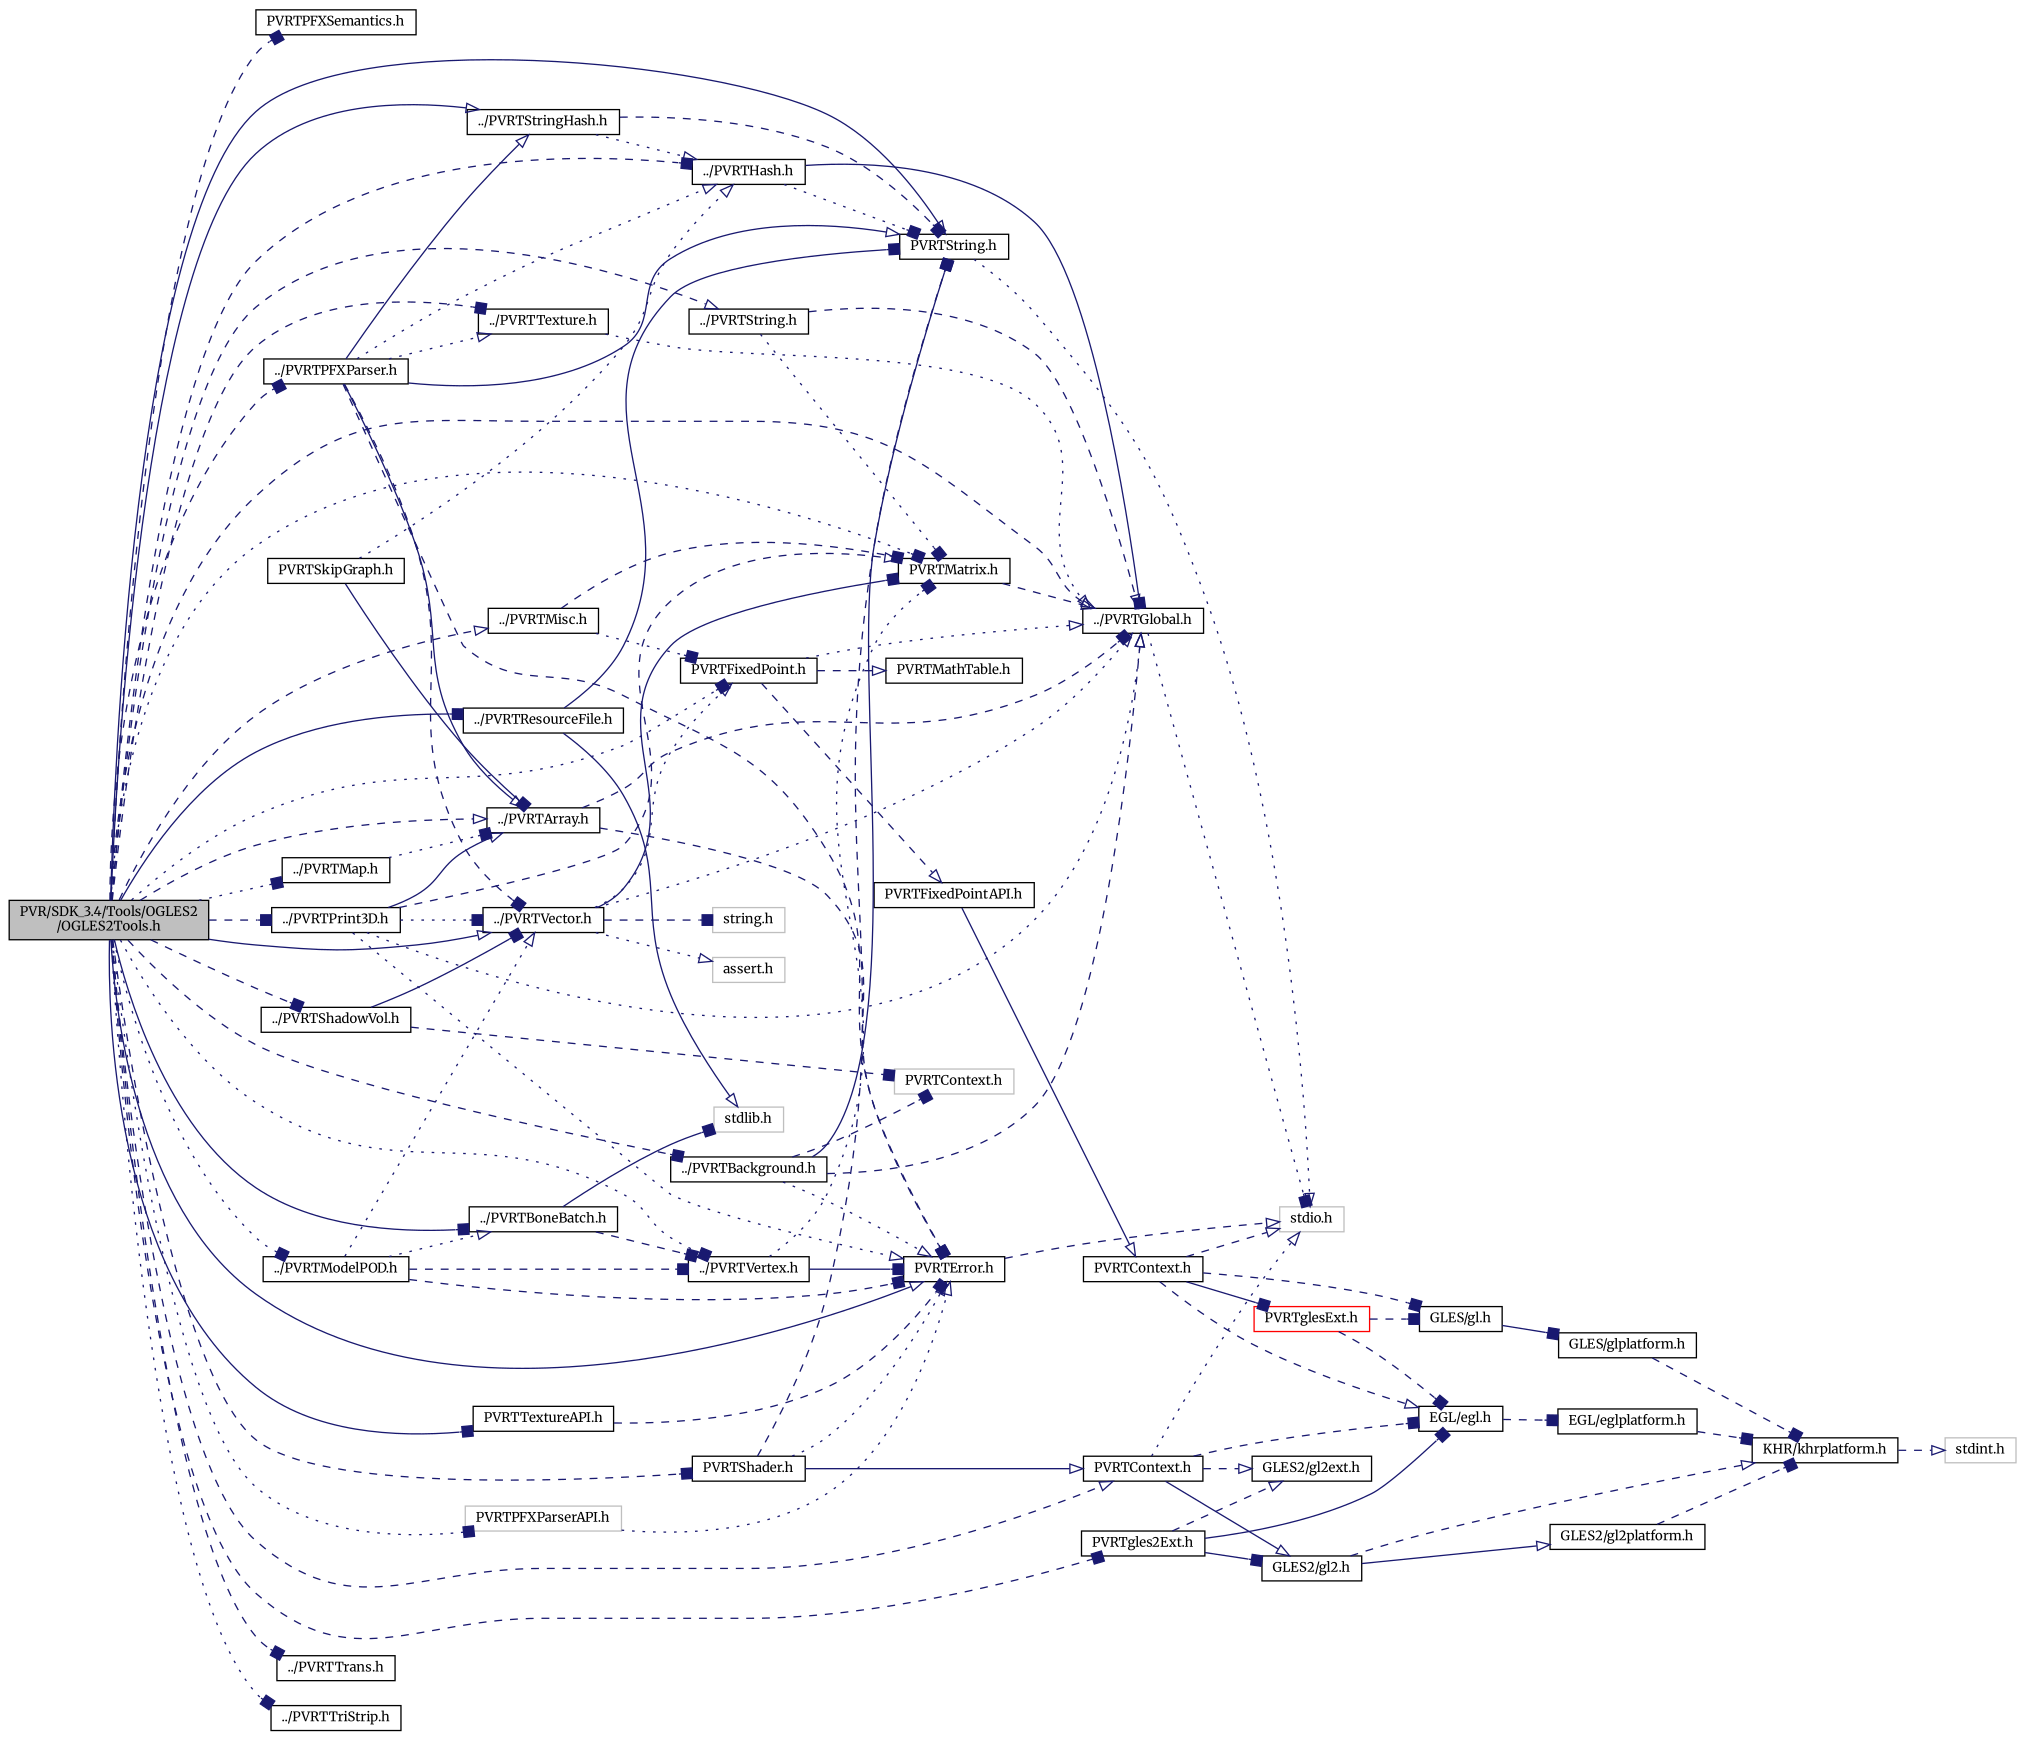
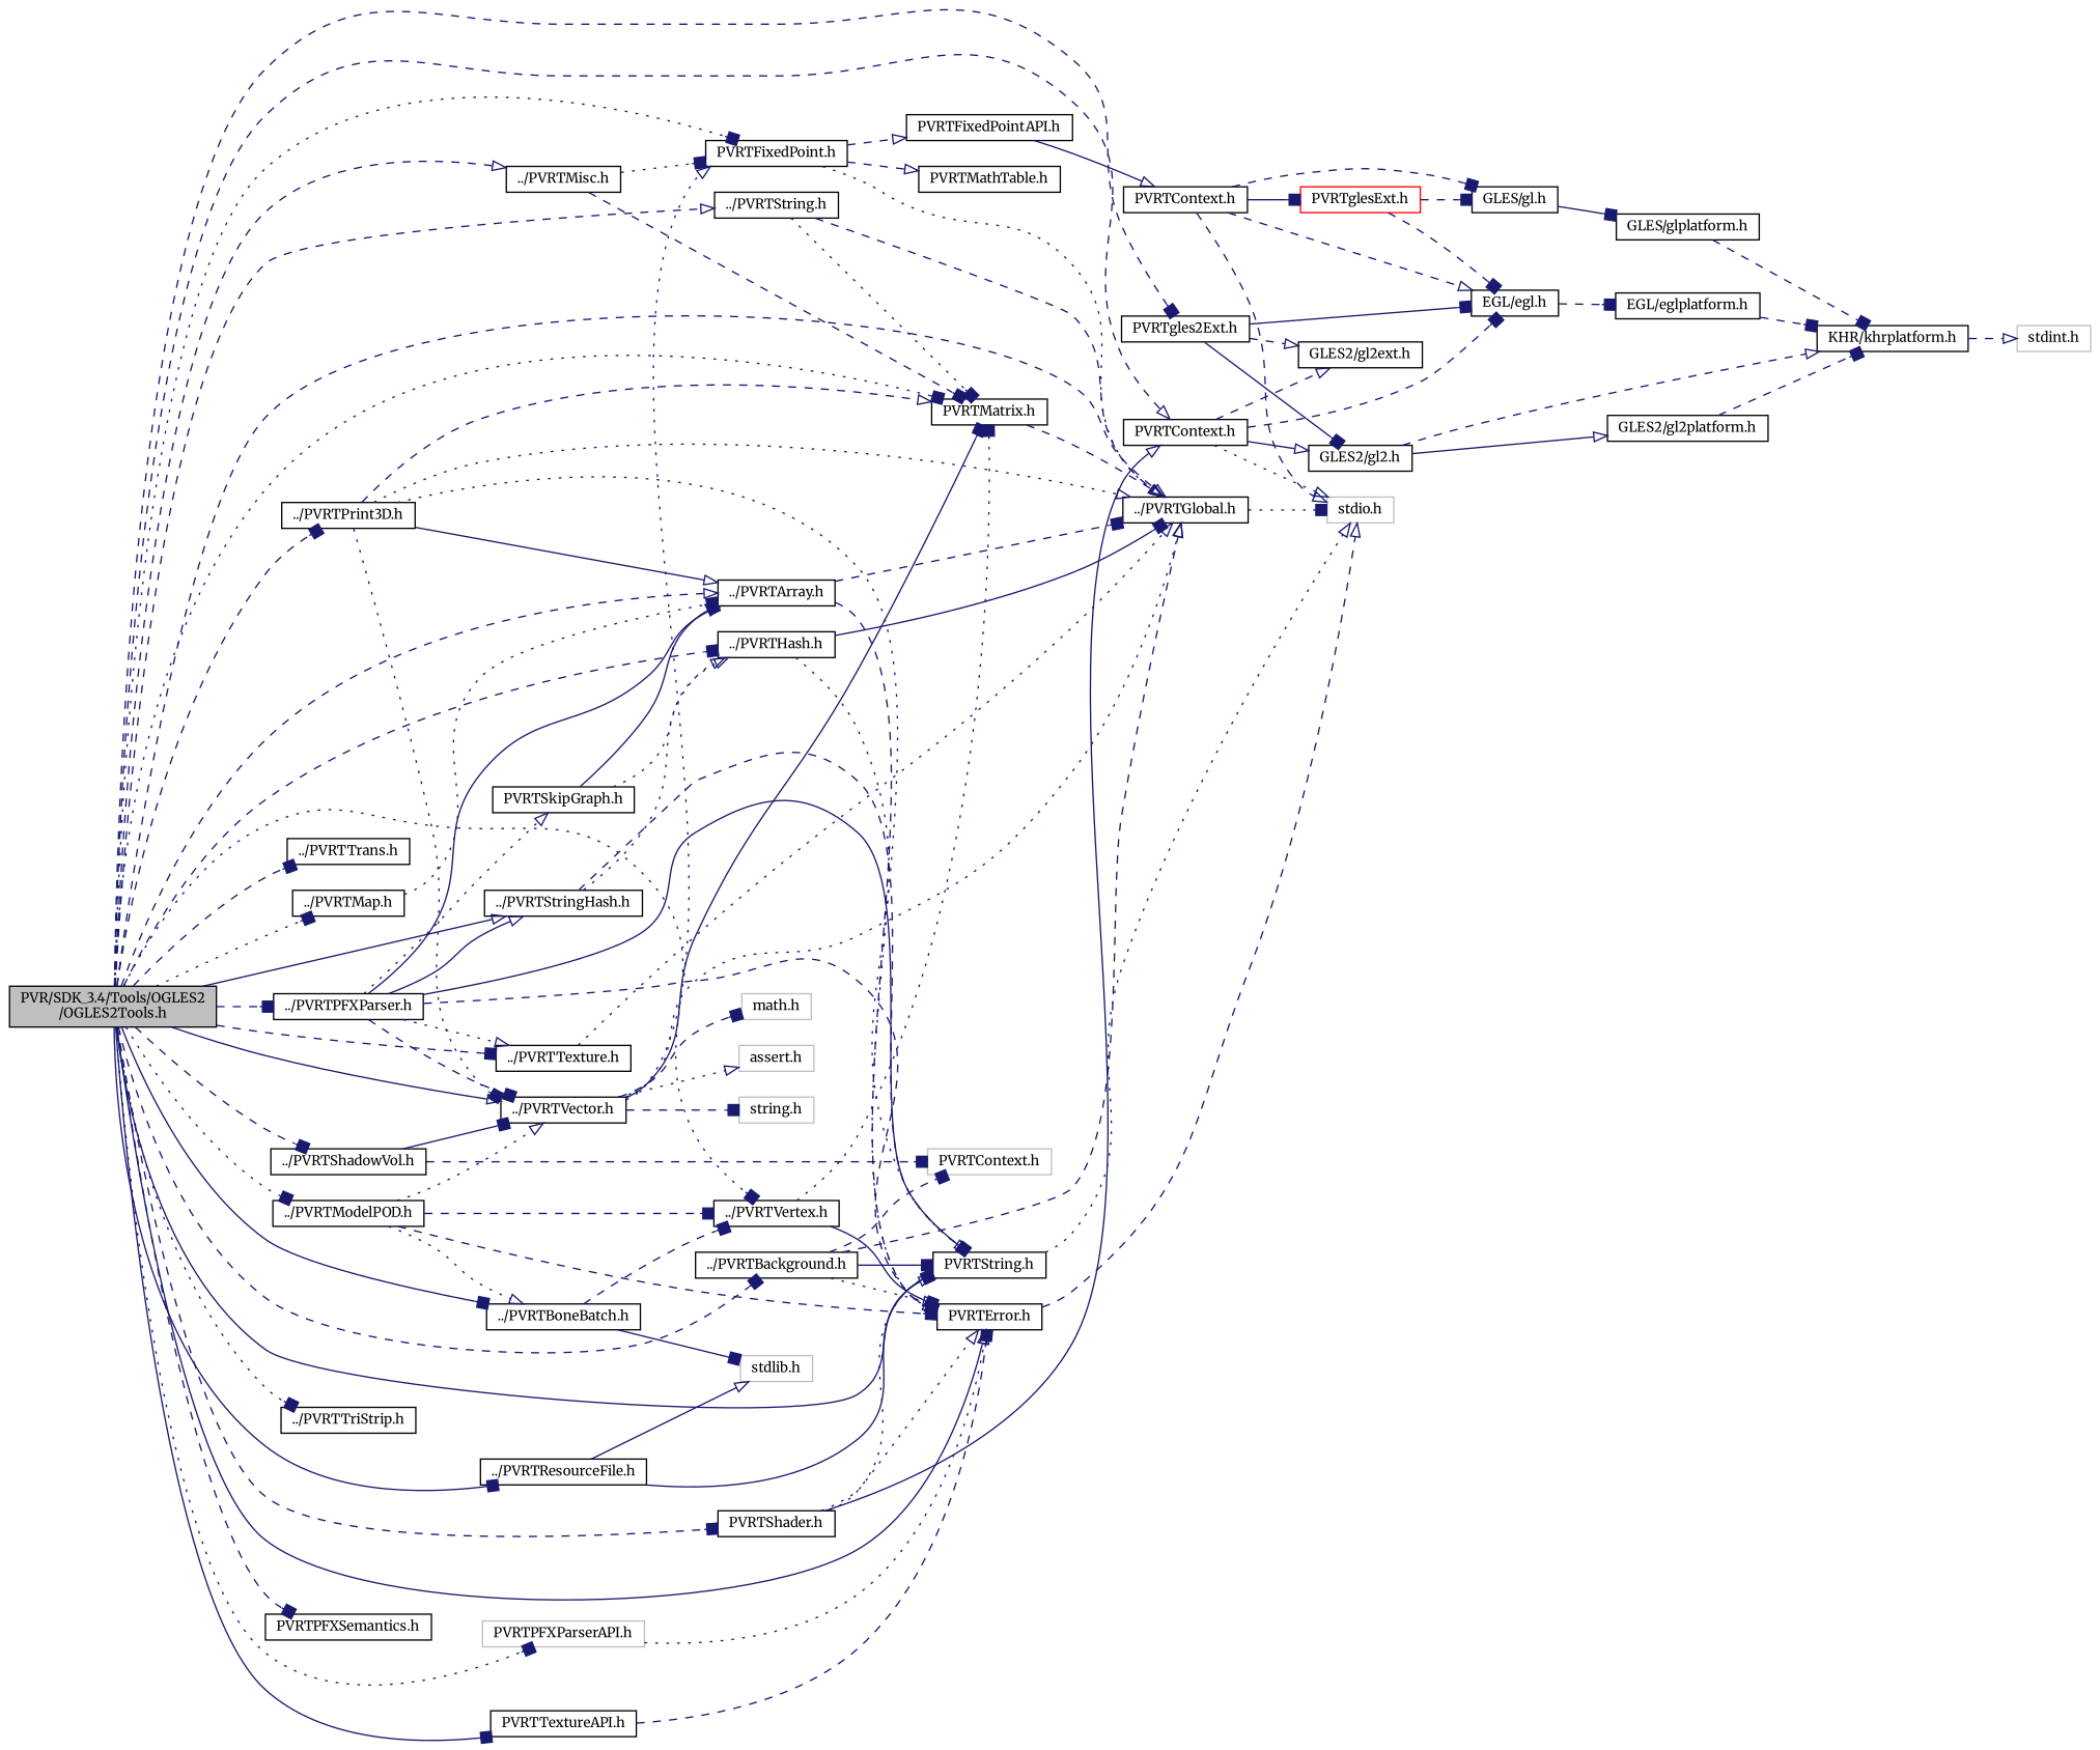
  digraph {
    fontname=Merriweather
    rankdir=LR
    node [color=black fillcolor=white fontname=Merriweather fontsize=10 shape=record style=filled]
    edge [arrowhead=box color=midnightblue fontname=Merriweather fontsize=10 labelfontname=Helvetica labelfontsize=10 style=dashed]
    n1 [fillcolor=grey75 fontcolor=black height=0.2 label="PVR/SDK_3.4/Tools/OGLES2\l/OGLES2Tools.h" width=0.4]
    n2 [height=0.2 label="PVRTContext.h" width=0.4]
    n3 [height=0.2 label="../PVRTGlobal.h" width=0.4]
    n4 [height=0.2 label="../PVRTArray.h" width=0.4]
    n5 [height=0.2 label="PVRTError.h" width=0.4]
    n6 [height=0.2 label="../PVRTHash.h" width=0.4]
    n7 [height=0.2 label="PVRTString.h" width=0.4]
    n8 [height=0.2 label="../PVRTVector.h" width=0.4]
    n9 [height=0.2 label="PVRTFixedPoint.h" width=0.4]
    n10 [height=0.2 label="PVRTMatrix.h" width=0.4]
    n11 [height=0.2 label="../PVRTStringHash.h" width=0.4]
    n12 [height=0.2 label="../PVRTString.h" width=0.4]
    n13 [height=0.2 label="../PVRTTrans.h" width=0.4]
    n14 [height=0.2 label="../PVRTVertex.h" width=0.4]
    n15 [height=0.2 label="../PVRTMap.h" width=0.4]
    n16 [height=0.2 label="../PVRTMisc.h" width=0.4]
    n17 [height=0.2 label="../PVRTBackground.h" width=0.4]
    n18 [height=0.2 label="PVRTgles2Ext.h" width=0.4]
    n19 [height=0.2 label="../PVRTPrint3D.h" width=0.4]
    n20 [height=0.2 label="../PVRTBoneBatch.h" width=0.4]
    n21 [height=0.2 label="../PVRTModelPOD.h" width=0.4]
    n22 [height=0.2 label="../PVRTTexture.h" width=0.4]
    n23 [height=0.2 label="PVRTTextureAPI.h" width=0.4]
    n24 [height=0.2 label="../PVRTTriStrip.h" width=0.4]
    n25 [height=0.2 label="PVRTShader.h" width=0.4]
    n26 [height=0.2 label="../PVRTPFXParser.h" width=0.4]
    n27 [color=grey75 height=0.2 label="PVRTPFXParserAPI.h" width=0.4]
    n28 [height=0.2 label="PVRTPFXSemantics.h" width=0.4]
    n29 [height=0.2 label="../PVRTShadowVol.h" width=0.4]
    n30 [height=0.2 label="../PVRTResourceFile.h" width=0.4]
    n31 [color=grey75 height=0.2 label="stdio.h" width=0.4]
    n32 [height=0.2 label="EGL/egl.h" width=0.4]
    n33 [height=0.2 label="GLES2/gl2.h" width=0.4]
    n34 [height=0.2 label="GLES2/gl2ext.h" width=0.4]
    n35 [color=grey75 height=0.2 label="assert.h" width=0.4]
    n36 [color=grey75 height=0.2 label="string.h" width=0.4]
+   n37 [color=grey75 height=0.2 label="math.h" width=0.4]
    n38 [height=0.2 label="PVRTFixedPointAPI.h" width=0.4]
    n39 [height=0.2 label="PVRTMathTable.h" width=0.4]
    n40 [color=grey75 height=0.2 label="PVRTContext.h" width=0.4]
    n41 [color=grey75 height=0.2 label="stdlib.h" width=0.4]
    n42 [height=0.2 label="PVRTSkipGraph.h" width=0.4]
    n43 [height=0.2 label="EGL/eglplatform.h" width=0.4]
    n44 [height=0.2 label="KHR/khrplatform.h" width=0.4]
    n45 [height=0.2 label="GLES2/gl2platform.h" width=0.4]
    n46 [color=grey75 height=0.2 label="stdint.h" width=0.4]
    n47 [height=0.2 label="PVRTContext.h" width=0.4]
    n48 [height=0.2 label="GLES/gl.h" width=0.4]
    n49 [color=red height=0.2 label="PVRTglesExt.h" width=0.4]
    n50 [height=0.2 label="GLES/glplatform.h" width=0.4]
    n1 -> n2 [arrowhead=onormal]
    n1 -> n3 [arrowhead=onormal]
    n1 -> n4 [arrowhead=onormal]
    n1 -> n5 [arrowhead=onormal style=solid]
    n1 -> n6
    n1 -> n7 [arrowhead=onormal style=solid]
    n1 -> n8 [arrowhead=onormal style=solid]
    n1 -> n9 [style=dotted]
    n1 -> n10 [style=dotted]
    n1 -> n11 [arrowhead=onormal style=solid]
    n1 -> n12 [arrowhead=onormal]
    n1 -> n13
    n1 -> n14 [style=dotted]
    n1 -> n15 [style=dotted]
    n1 -> n16 [arrowhead=onormal]
    n1 -> n17
    n1 -> n18
    n1 -> n19
    n1 -> n20 [style=solid]
    n1 -> n21 [style=dotted]
    n1 -> n22
    n1 -> n23 [style=solid]
    n1 -> n24 [style=dotted]
    n1 -> n25
    n1 -> n26
    n1 -> n27 [style=dotted]
    n1 -> n28
    n1 -> n29
    n1 -> n30 [style=solid]
    n2 -> n31 [arrowhead=onormal style=dotted]
    n2 -> n32
    n2 -> n33 [arrowhead=onormal style=solid]
    n2 -> n34 [arrowhead=onormal]
    n3 -> n31 [style=dotted]
    n4 -> n3
    n4 -> n5
    n5 -> n31 [arrowhead=onormal]
    n6 -> n3 [style=solid]
    n6 -> n7 [style=dotted]
    n7 -> n31 [arrowhead=onormal style=dotted]
    n8 -> n3 [arrowhead=onormal style=dotted]
    n8 -> n9 [arrowhead=onormal style=dotted]
    n8 -> n10 [style=solid]
    n8 -> n35 [arrowhead=onormal style=dotted]
    n8 -> n36
+   n8 -> n37
    n9 -> n3 [arrowhead=onormal style=dotted]
    n9 -> n38 [arrowhead=onormal]
    n9 -> n39 [arrowhead=onormal]
    n10 -> n3 [arrowhead=onormal]
    n11 -> n6 [arrowhead=onormal style=dotted]
    n11 -> n7
    n12 -> n3 [arrowhead=onormal]
    n12 -> n10 [style=dotted]
    n14 -> n5 [style=solid]
    n14 -> n10 [style=dotted]
    n15 -> n4 [style=dotted]
    n16 -> n9 [style=dotted]
    n16 -> n10
    n17 -> n3 [arrowhead=onormal]
    n17 -> n5 [arrowhead=onormal style=dotted]
    n17 -> n7 [style=solid]
    n17 -> n40
    n18 -> n32 [style=solid]
    n18 -> n33 [style=solid]
    n18 -> n34 [arrowhead=onormal]
    n19 -> n3 [arrowhead=onormal style=dotted]
    n19 -> n4 [arrowhead=onormal style=solid]
    n19 -> n5 [arrowhead=onormal style=dotted]
    n19 -> n8 [style=dotted]
    n19 -> n10 [arrowhead=onormal]
    n20 -> n14
    n20 -> n41 [style=solid]
    n21 -> n5
    n21 -> n8 [arrowhead=onormal style=dotted]
    n21 -> n14
    n21 -> n20 [arrowhead=onormal style=dotted]
    n22 -> n3 [arrowhead=onormal style=dotted]
    n23 -> n5
    n25 -> n2 [arrowhead=onormal style=solid]
    n25 -> n5 [arrowhead=onormal style=dotted]
-   n25 -> n7
+   n25 -> n7 [style=dotted]
    n26 -> n4 [arrowhead=onormal style=solid]
    n26 -> n5
    n26 -> n7 [arrowhead=onormal style=solid]
    n26 -> n8
    n26 -> n11 [arrowhead=onormal style=solid]
    n26 -> n22 [arrowhead=onormal style=dotted]
-   n26 -> n6 [arrowhead=onormal style=dotted]
+   n26 -> n42 [arrowhead=onormal style=dotted]
    n27 -> n5 [arrowhead=onormal style=dotted]
    n29 -> n8 [style=solid]
    n29 -> n40
    n30 -> n7 [style=solid]
    n30 -> n41 [arrowhead=onormal style=solid]
    n32 -> n43
    n33 -> n44 [arrowhead=onormal]
    n33 -> n45 [arrowhead=onormal style=solid]
    n38 -> n47 [arrowhead=onormal style=solid]
    n42 -> n4 [style=solid]
    n42 -> n6 [arrowhead=onormal style=dotted]
    n43 -> n44
    n44 -> n46 [arrowhead=onormal]
    n45 -> n44
    n47 -> n31 [arrowhead=onormal]
    n47 -> n32 [arrowhead=onormal]
    n47 -> n48
    n47 -> n49 [style=solid]
    n48 -> n50 [style=solid]
    n49 -> n32
    n49 -> n48
    n50 -> n44
  }
